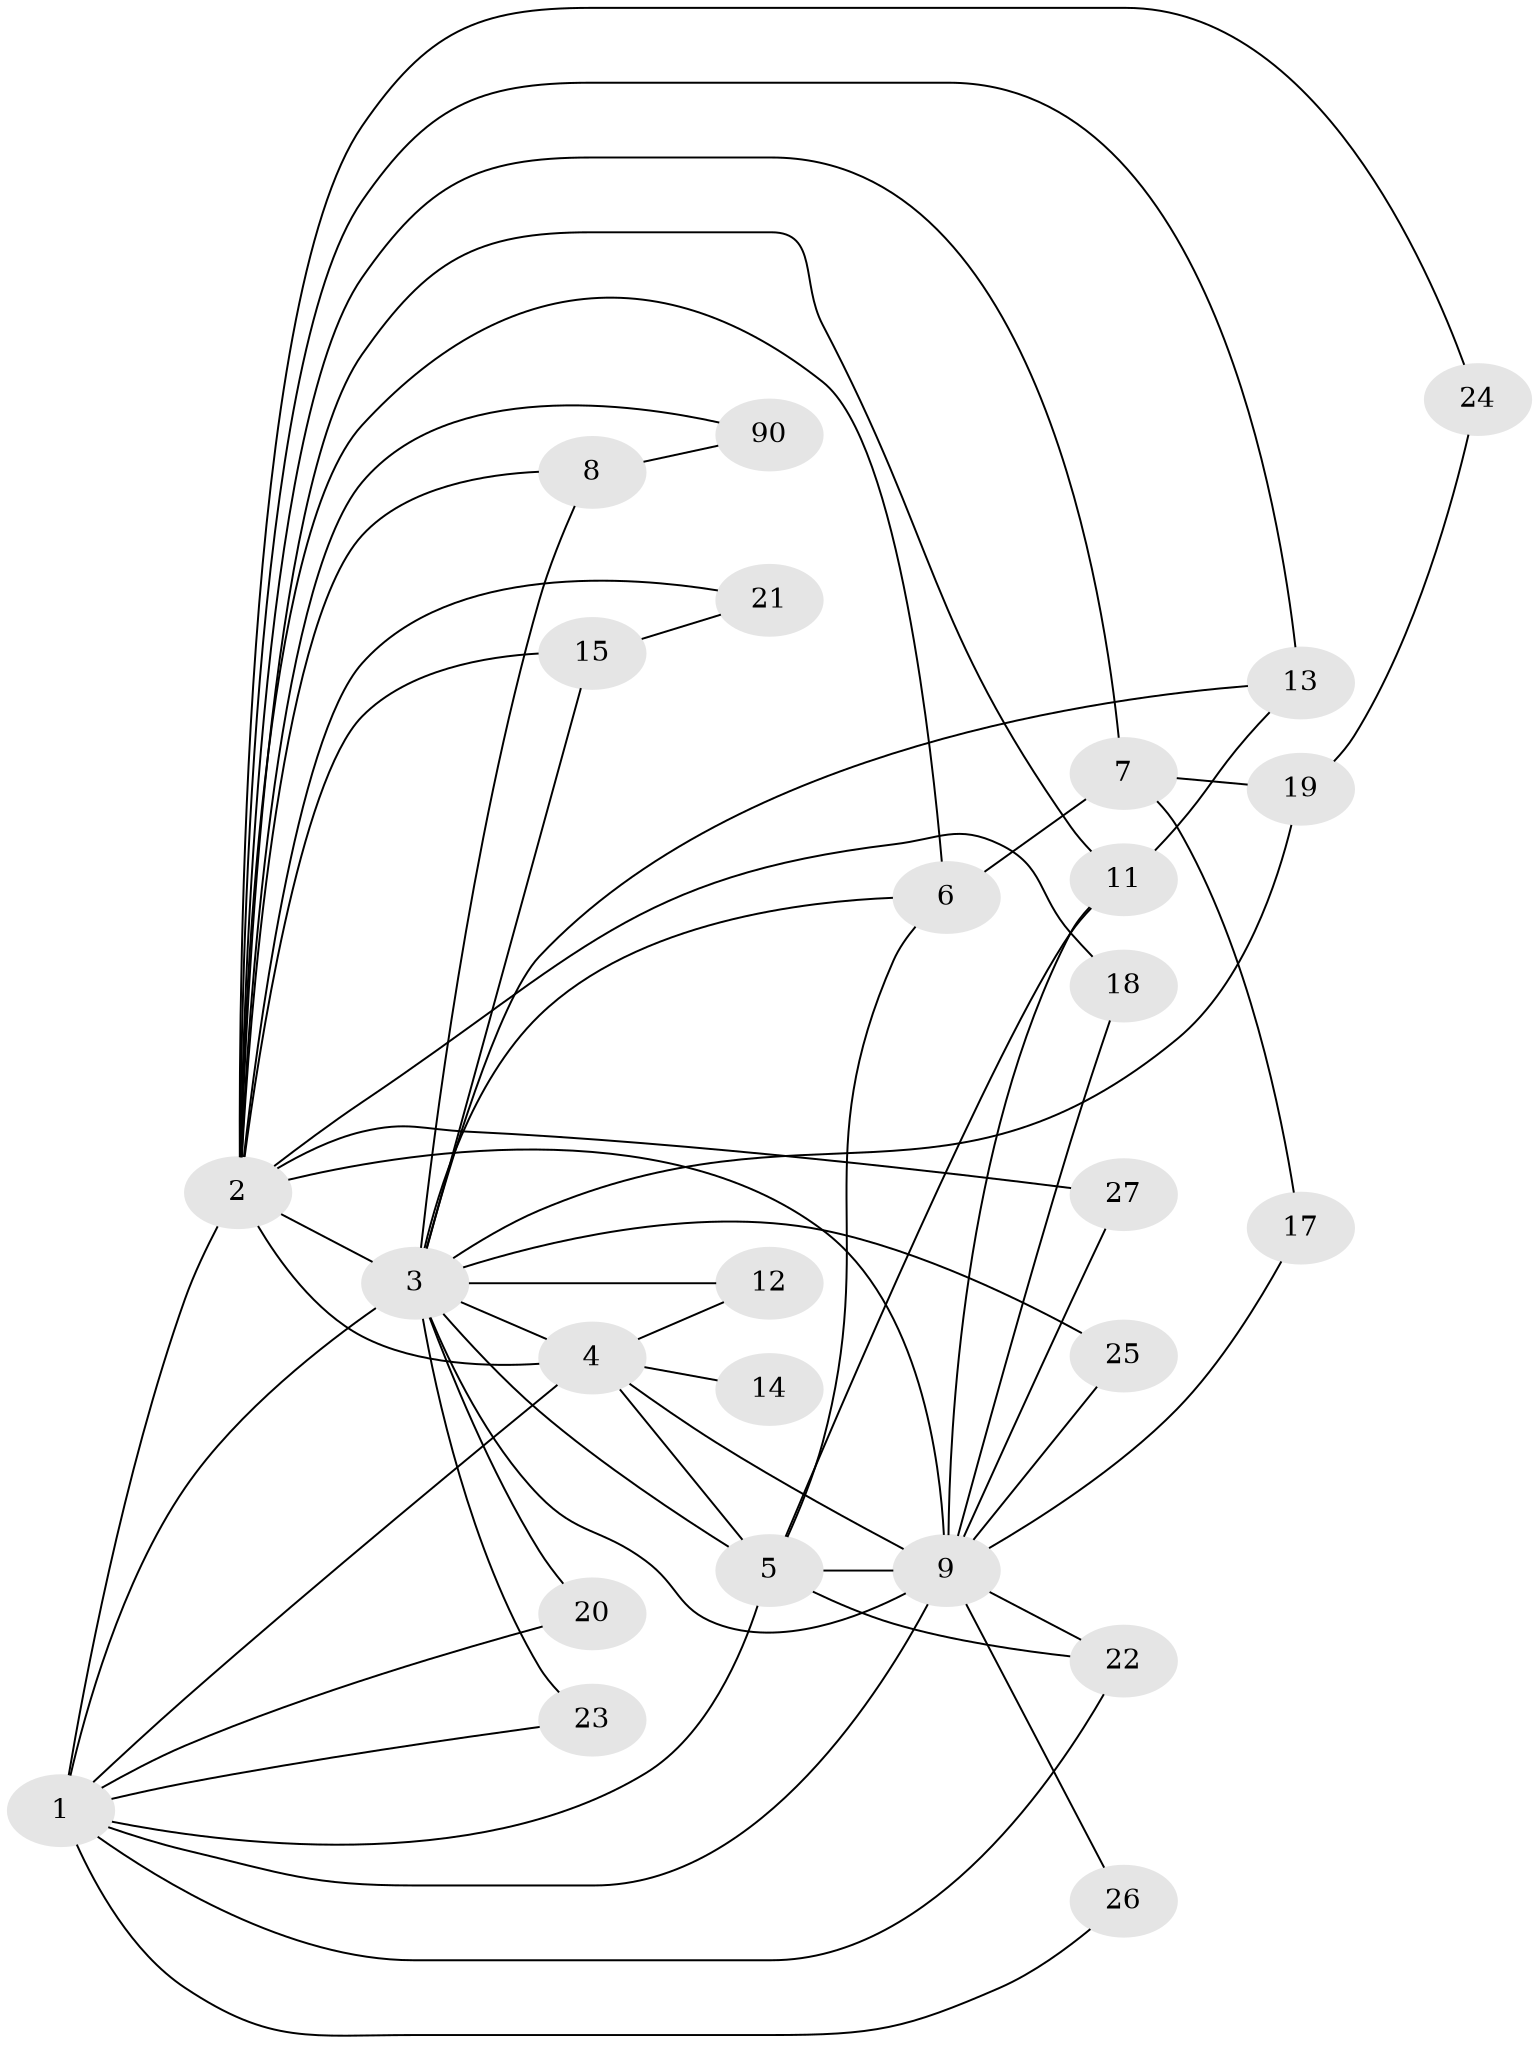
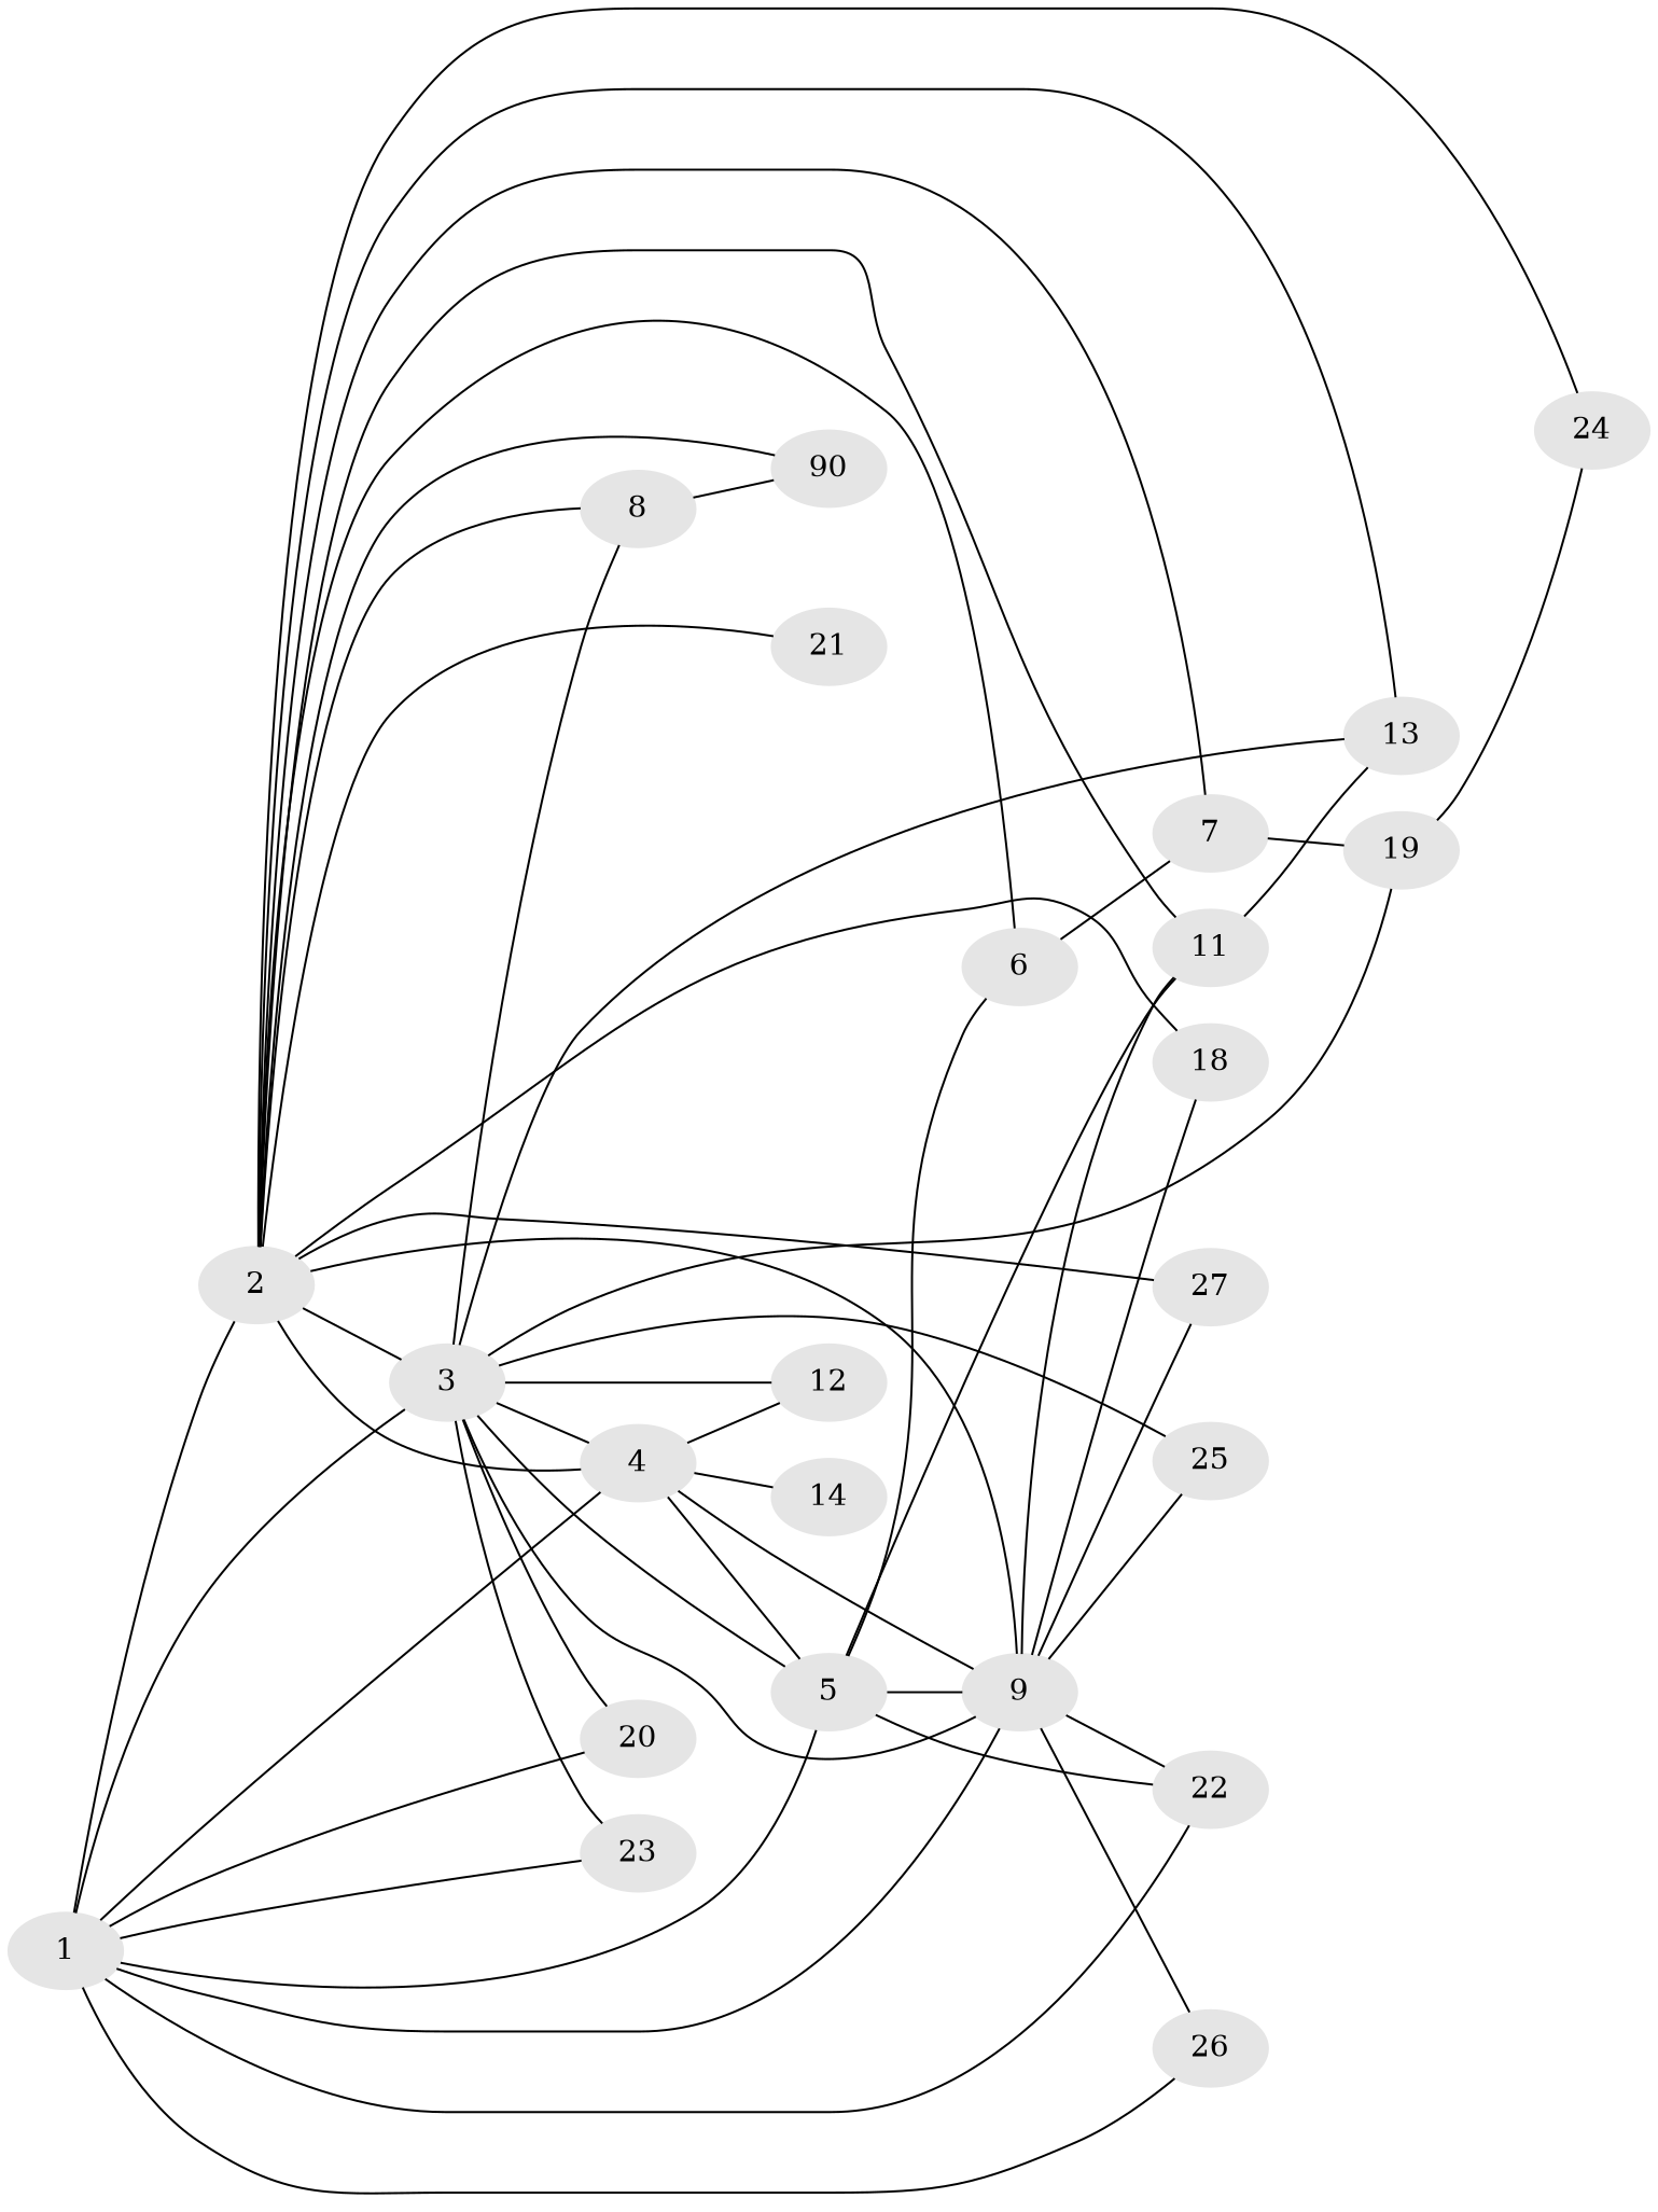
  graph {
    rankdir=LR
    node [color=gray90 style=filled]
    edge [weight=1.0]
    1
    2
    3
    4
    5
    9
    20
    22
    23
    26
    6
    7
    8
    n14 [label=90]
    11
    13
-   15
    18
    21
    24
    27
    12
    19
    25
    14
-   17
    1 -- 2 [weight=6.0]
    1 -- 3 [weight=4.0]
    1 -- 4 [weight=3.0]
    1 -- 5 [weight=4.0]
    1 -- 9 [weight=13.0]
    1 -- 20
    1 -- 22
    1 -- 23
    1 -- 26
    2 -- 3 [weight=6.0]
    2 -- 4 [weight=3.0]
    2 -- 9 [weight=4.0]
    2 -- 6
    2 -- 7
    2 -- 8
    2 -- n14
    2 -- 11 [weight=3.0]
    2 -- 13
-   2 -- 15
    2 -- 18
    2 -- 21
    2 -- 24
    2 -- 27
    3 -- 4 [weight=2.0]
    3 -- 5 [weight=4.0]
    3 -- 9
    3 -- 20
    3 -- 23
-   3 -- 6
    3 -- 8
    3 -- 13
-   3 -- 15
    3 -- 12
    3 -- 19
    3 -- 25
    4 -- 5 [weight=2.0]
    4 -- 9 [weight=2.0]
    4 -- 12
    4 -- 14
    5 -- 9 [weight=2.0]
    5 -- 22 [weight=2.0]
    5 -- 6 [weight=4.0]
    5 -- 11
    9 -- 22
    9 -- 26
    9 -- 11 [weight=3.0]
    9 -- 18
    9 -- 27
    9 -- 25
-   9 -- 17
    6 -- 7
    7 -- 19
-   7 -- 17
    8 -- n14
    11 -- 13 [weight=2.0]
-   15 -- 21
    19 -- 24
  }
